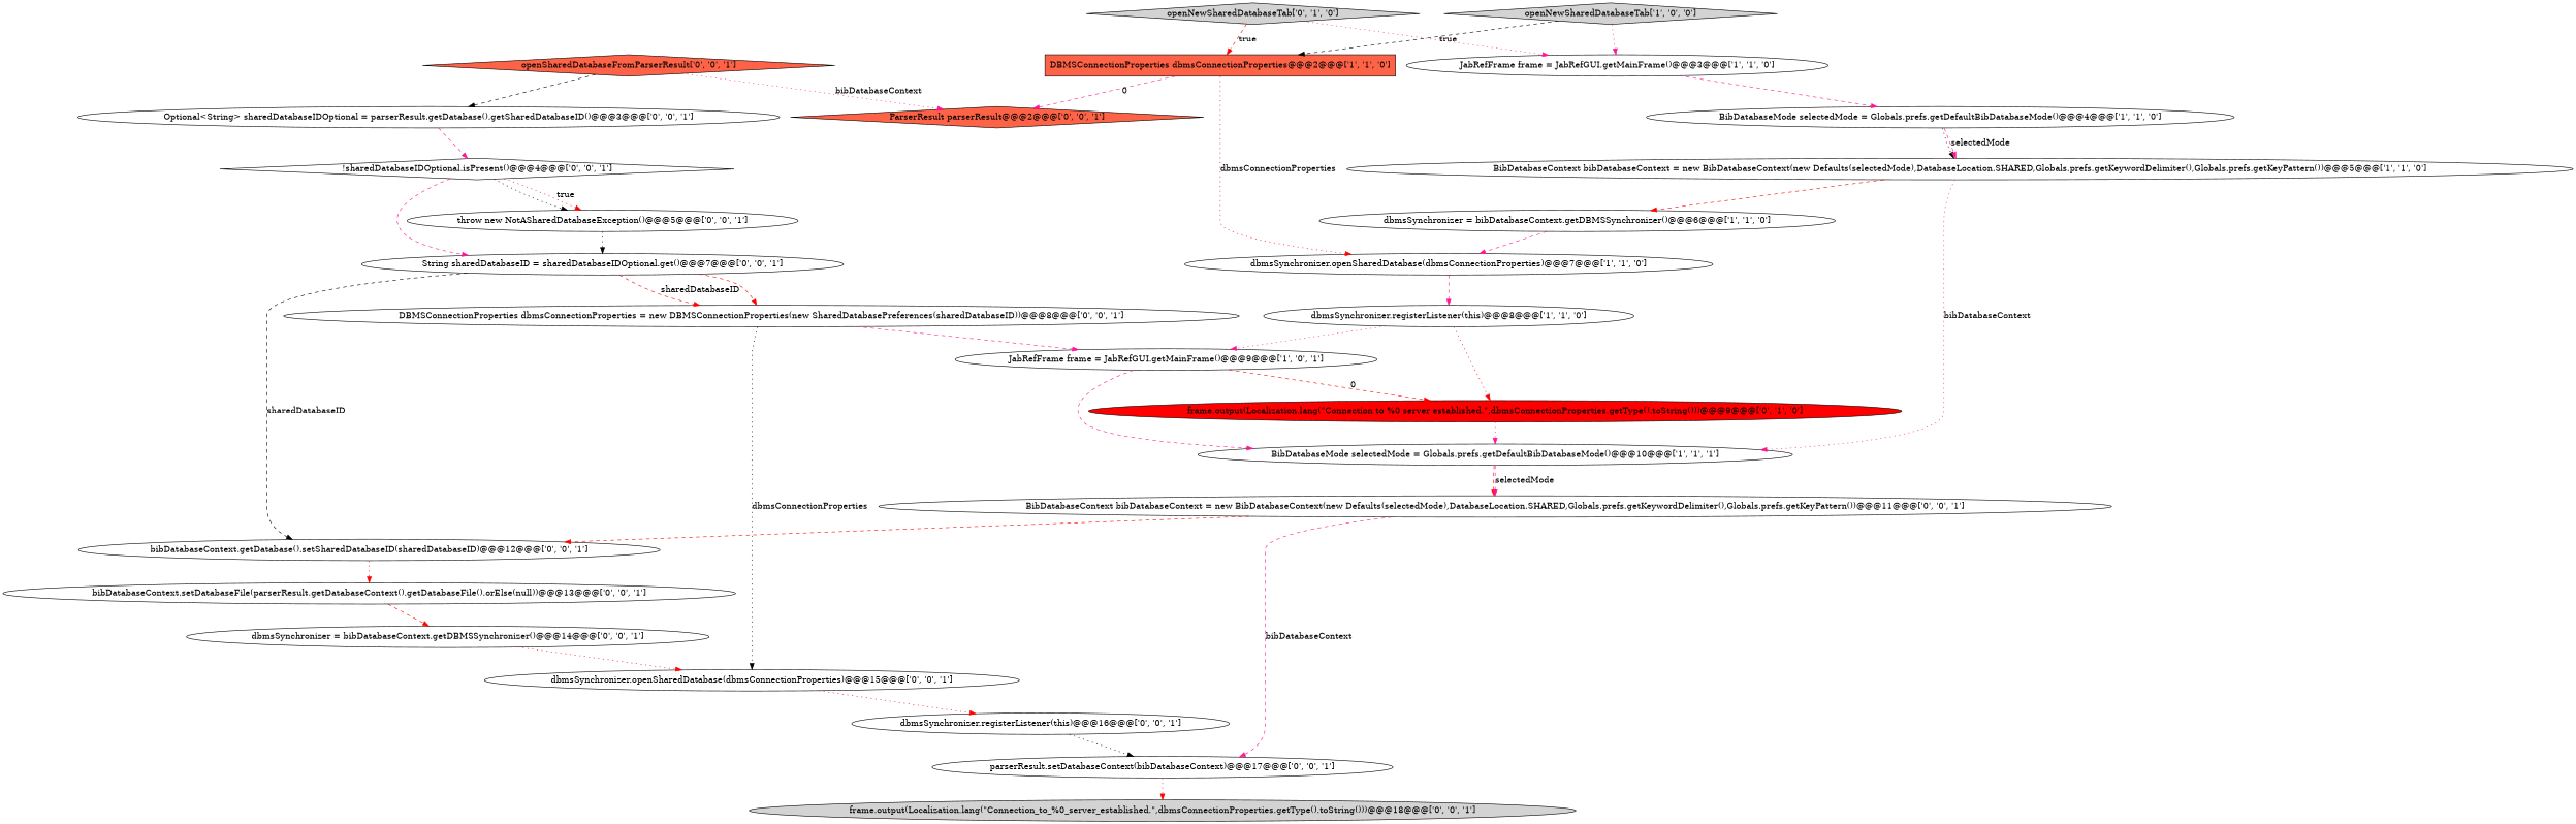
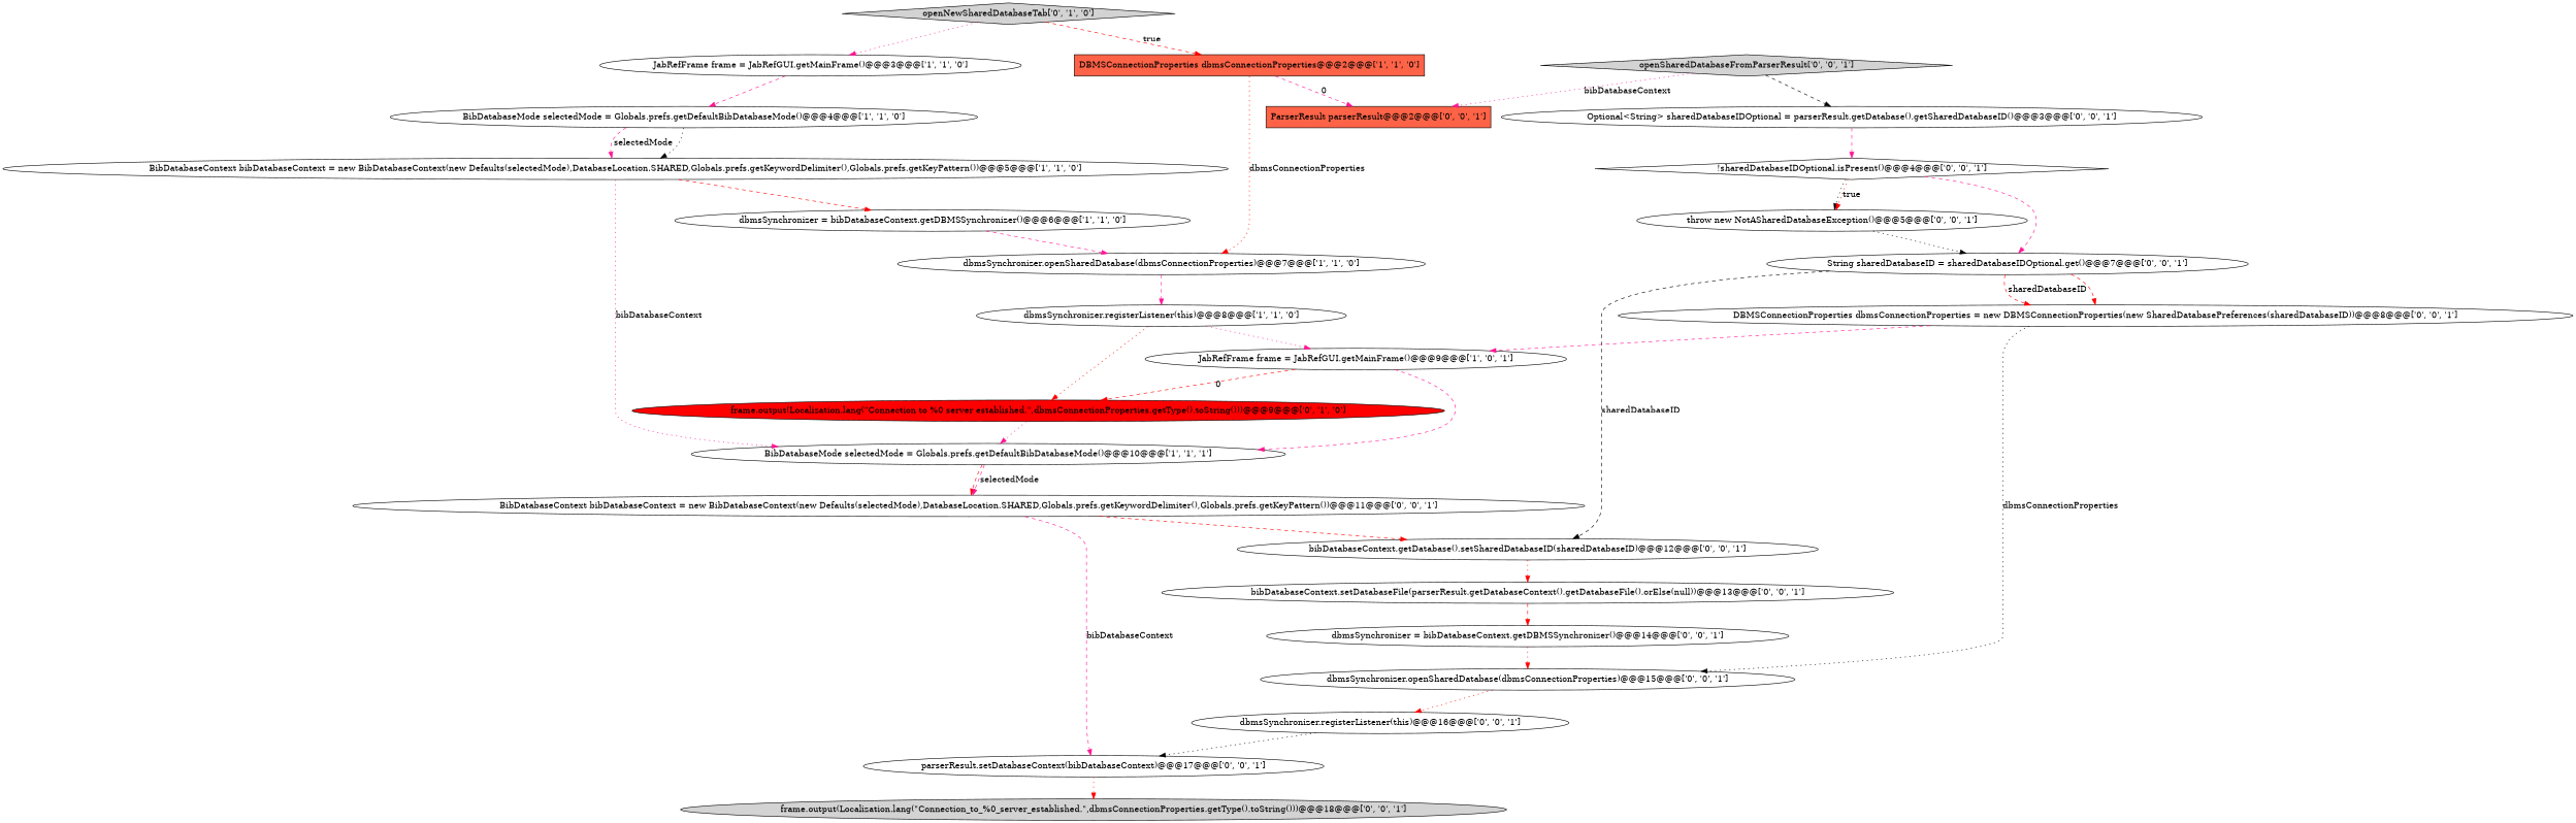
  digraph {
    node [fillcolor=white shape=ellipse style=filled]
    edge [color=deeppink style=dashed]
    n1 [label="dbmsSynchronizer.openSharedDatabase(dbmsConnectionProperties)@@@7@@@['1', '1', '0']"]
    n2 [label="dbmsSynchronizer.registerListener(this)@@@8@@@['1', '1', '0']"]
    n3 [label="JabRefFrame frame = JabRefGUI.getMainFrame()@@@9@@@['1', '0', '1']"]
    n4 [fillcolor=red label="frame.output(Localization.lang(\"Connection to %0 server established.\",dbmsConnectionProperties.getType().toString()))@@@9@@@['0', '1', '0']"]
    n5 [label="DBMSConnectionProperties dbmsConnectionProperties = new DBMSConnectionProperties(new SharedDatabasePreferences(sharedDatabaseID))@@@8@@@['0', '0', '1']"]
    n6 [label="dbmsSynchronizer.openSharedDatabase(dbmsConnectionProperties)@@@15@@@['0', '0', '1']"]
    n7 [label="dbmsSynchronizer.registerListener(this)@@@16@@@['0', '0', '1']"]
    n8 [label="BibDatabaseMode selectedMode = Globals.prefs.getDefaultBibDatabaseMode()@@@10@@@['1', '1', '1']"]
-   n9 [fillcolor=tomato label="ParserResult parserResult@@@2@@@['0', '0', '1']" shape=diamond]
+   n9 [fillcolor=tomato label="ParserResult parserResult@@@2@@@['0', '0', '1']" shape=box]
    n10 [label="JabRefFrame frame = JabRefGUI.getMainFrame()@@@3@@@['1', '1', '0']"]
    n11 [label="BibDatabaseMode selectedMode = Globals.prefs.getDefaultBibDatabaseMode()@@@4@@@['1', '1', '0']"]
    n12 [label="BibDatabaseContext bibDatabaseContext = new BibDatabaseContext(new Defaults(selectedMode),DatabaseLocation.SHARED,Globals.prefs.getKeywordDelimiter(),Globals.prefs.getKeyPattern())@@@5@@@['1', '1', '0']"]
-   n13 [fillcolor=tomato label="openSharedDatabaseFromParserResult['0', '0', '1']" shape=diamond]
+   n13 [fillcolor=lightgray label="openSharedDatabaseFromParserResult['0', '0', '1']" shape=diamond]
    n14 [label="Optional<String> sharedDatabaseIDOptional = parserResult.getDatabase().getSharedDatabaseID()@@@3@@@['0', '0', '1']"]
    n15 [label="!sharedDatabaseIDOptional.isPresent()@@@4@@@['0', '0', '1']" shape=diamond]
    n16 [label="dbmsSynchronizer = bibDatabaseContext.getDBMSSynchronizer()@@@6@@@['1', '1', '0']"]
    n17 [label="BibDatabaseContext bibDatabaseContext = new BibDatabaseContext(new Defaults(selectedMode),DatabaseLocation.SHARED,Globals.prefs.getKeywordDelimiter(),Globals.prefs.getKeyPattern())@@@11@@@['0', '0', '1']"]
    n18 [label="throw new NotASharedDatabaseException()@@@5@@@['0', '0', '1']"]
    n19 [label="String sharedDatabaseID = sharedDatabaseIDOptional.get()@@@7@@@['0', '0', '1']"]
    n20 [label="bibDatabaseContext.getDatabase().setSharedDatabaseID(sharedDatabaseID)@@@12@@@['0', '0', '1']"]
    n21 [label="parserResult.setDatabaseContext(bibDatabaseContext)@@@17@@@['0', '0', '1']"]
    n22 [label="dbmsSynchronizer = bibDatabaseContext.getDBMSSynchronizer()@@@14@@@['0', '0', '1']"]
    n23 [label="bibDatabaseContext.setDatabaseFile(parserResult.getDatabaseContext().getDatabaseFile().orElse(null))@@@13@@@['0', '0', '1']"]
    n24 [fillcolor=lightgray label="frame.output(Localization.lang(\"Connection_to_%0_server_established.\",dbmsConnectionProperties.getType().toString()))@@@18@@@['0', '0', '1']"]
    n25 [fillcolor=tomato label="DBMSConnectionProperties dbmsConnectionProperties@@@2@@@['1', '1', '0']" shape=box]
    n26 [fillcolor=lightgray label="openNewSharedDatabaseTab['0', '1', '0']" shape=diamond]
-   n27 [fillcolor=lightgray label="openNewSharedDatabaseTab['1', '0', '0']" shape=diamond]
    n1 -> n2
    n2 -> n3 [style=dotted]
    n2 -> n4 [color=red style=dotted]
    n3 -> n4 [color=red label=0]
    n3 -> n8
    n4 -> n8 [style=dotted]
    n5 -> n3
    n5 -> n6 [color=black label=dbmsConnectionProperties style=dotted]
    n6 -> n7 [color=red style=dotted]
    n7 -> n21 [color=black style=dotted]
    n8 -> n17 [color=red]
    n8 -> n17 [label=selectedMode]
    n10 -> n11
    n11 -> n12 [color=black style=dotted]
    n11 -> n12 [label=selectedMode]
    n12 -> n8 [label=bibDatabaseContext style=dotted]
    n12 -> n16 [color=red]
    n13 -> n9 [label=bibDatabaseContext style=dotted]
    n13 -> n14 [color=black]
    n14 -> n15
    n15 -> n18 [color=black style=dotted]
    n15 -> n18 [color=red label=true style=dotted]
    n15 -> n19
    n16 -> n1
    n17 -> n20 [color=red]
    n17 -> n21 [label=bibDatabaseContext]
    n18 -> n19 [color=black style=dotted]
    n19 -> n5 [color=red label=sharedDatabaseID]
    n19 -> n5 [color=red]
    n19 -> n20 [color=black label=sharedDatabaseID]
    n20 -> n23 [color=red style=dotted]
    n21 -> n24 [color=red style=dotted]
    n22 -> n6 [color=red style=dotted]
    n23 -> n22 [color=red]
    n25 -> n1 [color=red label=dbmsConnectionProperties style=dotted]
    n25 -> n9 [label=0]
    n26 -> n10 [style=dotted]
    n26 -> n25 [color=red label=true]
-   n27 -> n10 [style=dotted]
-   n27 -> n25 [color=black label=true]
  }
